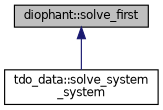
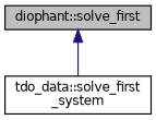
  digraph {
    rankdir=TB
    node [color=black fontname=Helvetica fontsize=10 shape=record style=filled]
    n1 [fillcolor=grey75 fontcolor=black height=0.2 label="diophant::solve_first" width=0.4]
-   n2 [fillcolor=white height=0.2 label="tdo_data::solve_system\l_system" width=0.4]
+   n2 [fillcolor=white height=0.2 label="tdo_data::solve_first\l_system" width=0.4]
    n1 -> n2 [color=midnightblue dir=back fontname=Helvetica fontsize=10 labelfontname=Helvetica labelfontsize=10 style=solid]
  }
